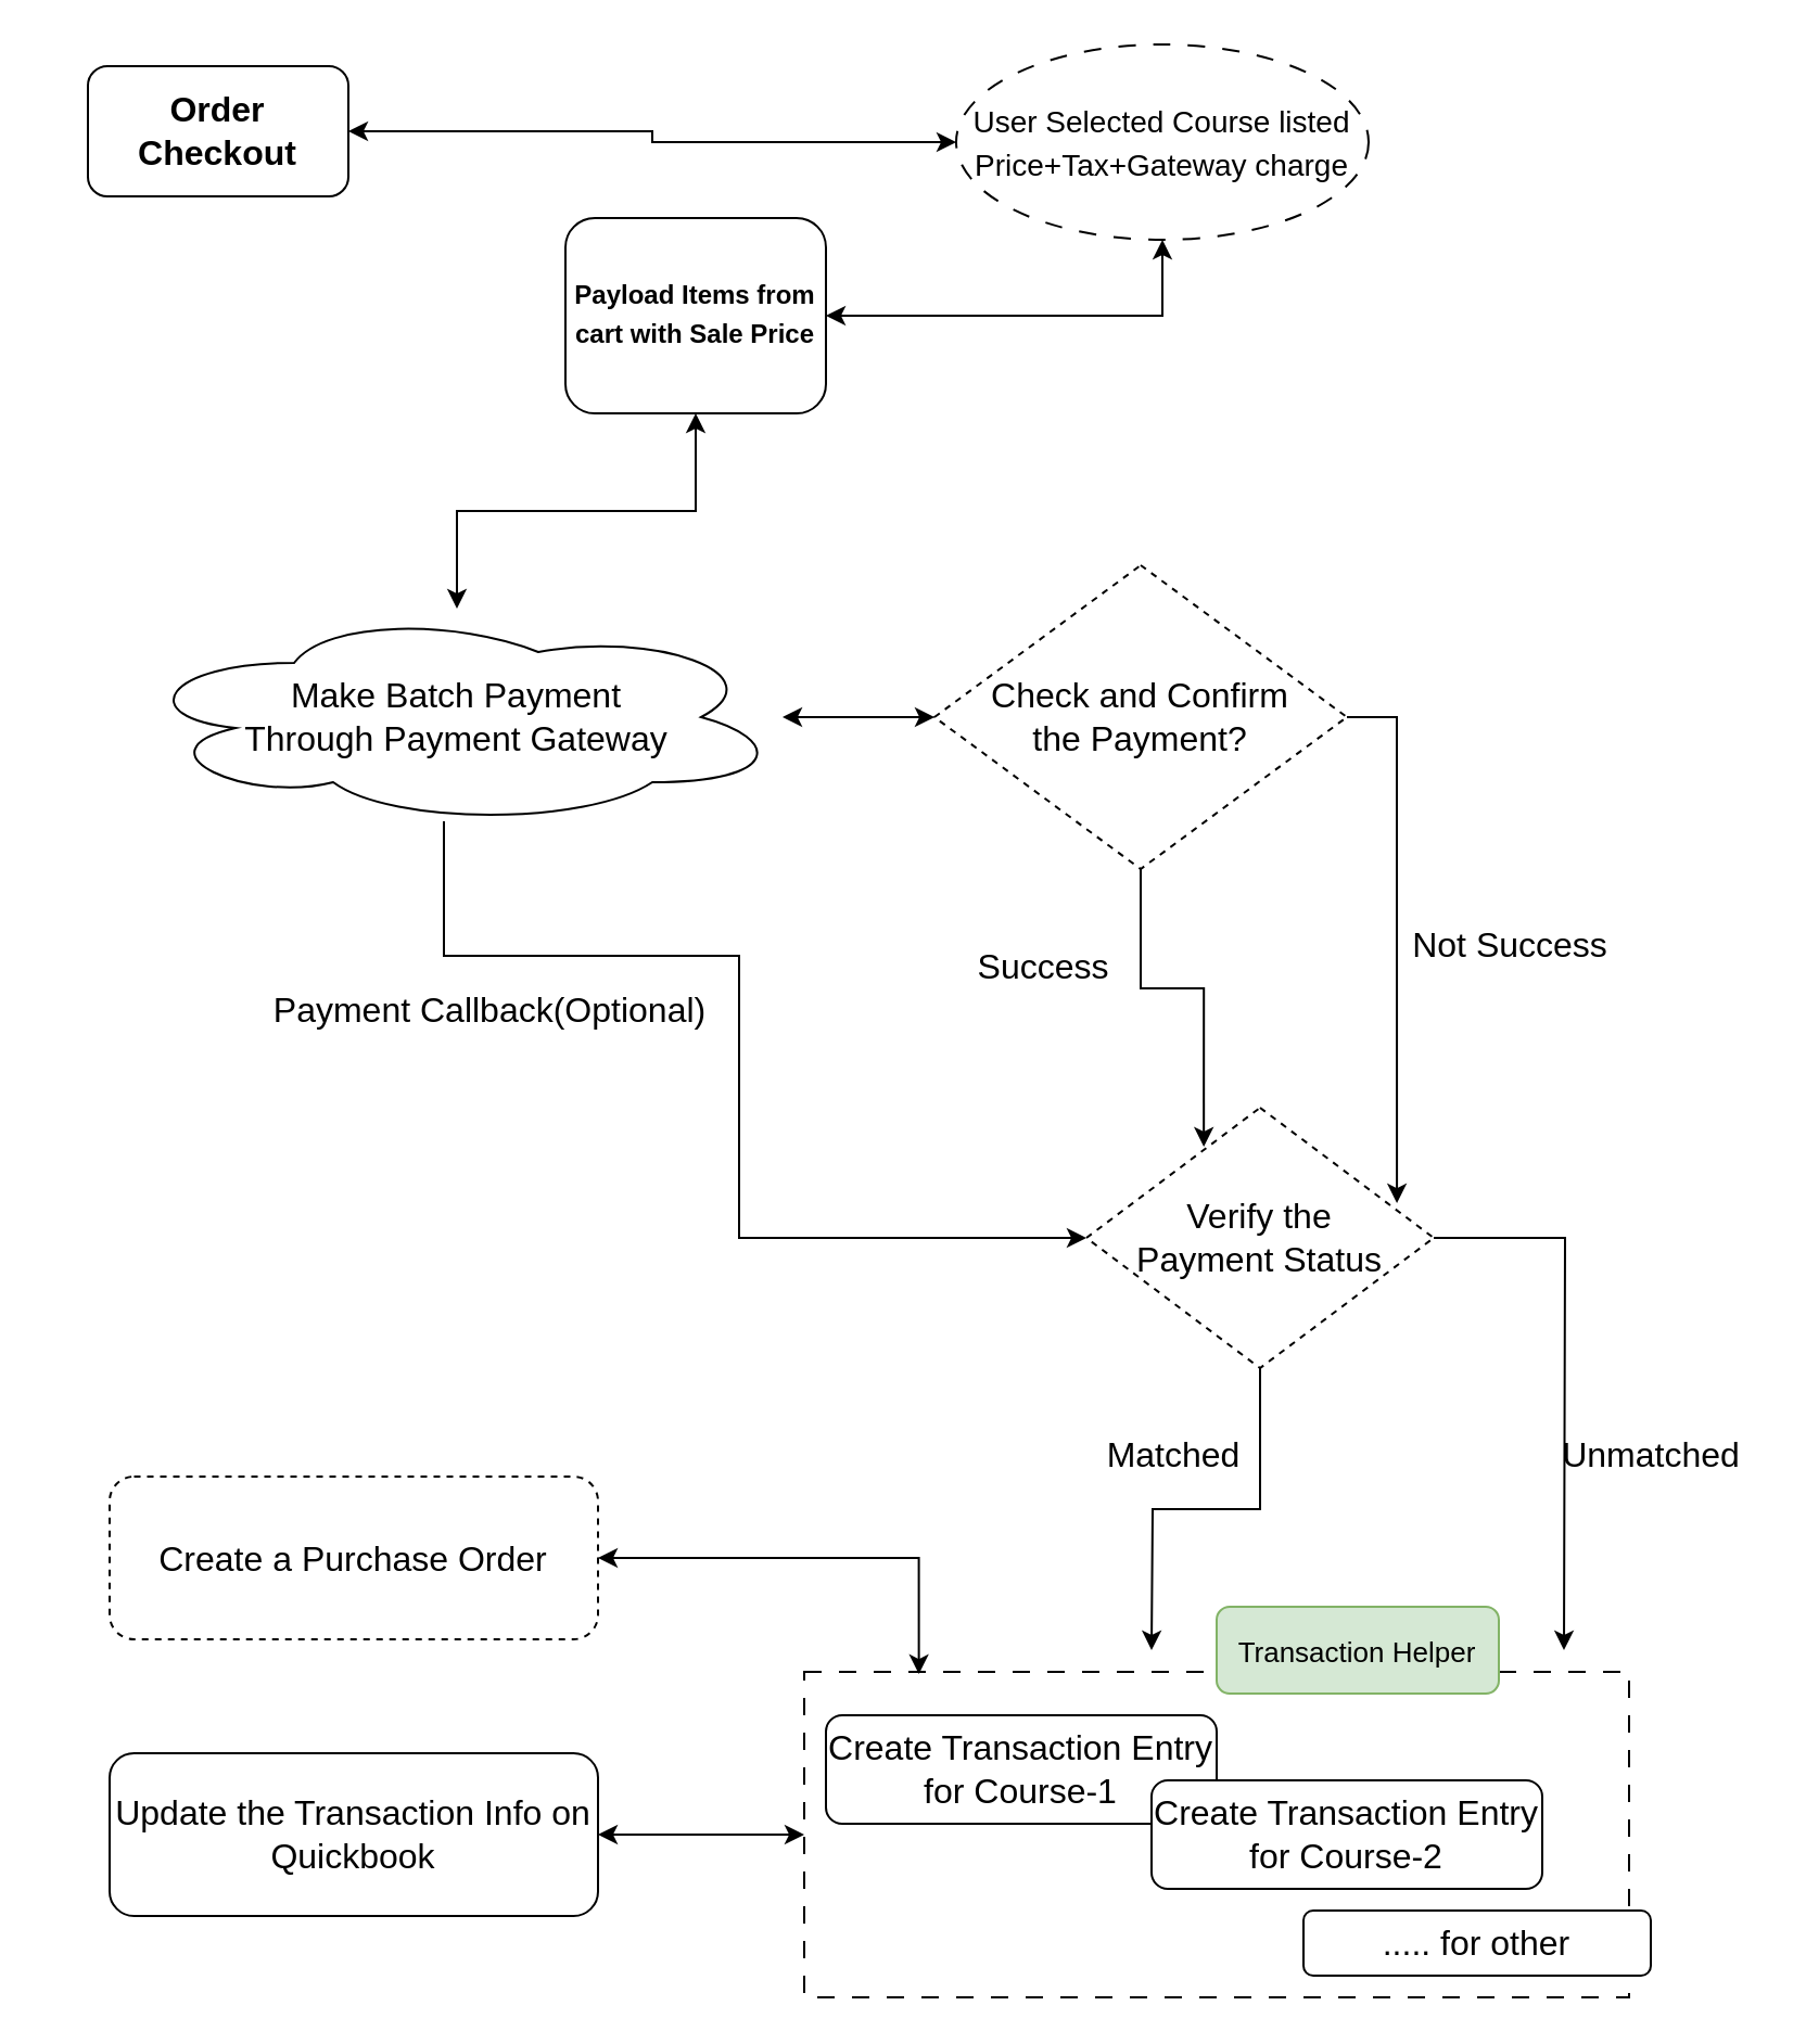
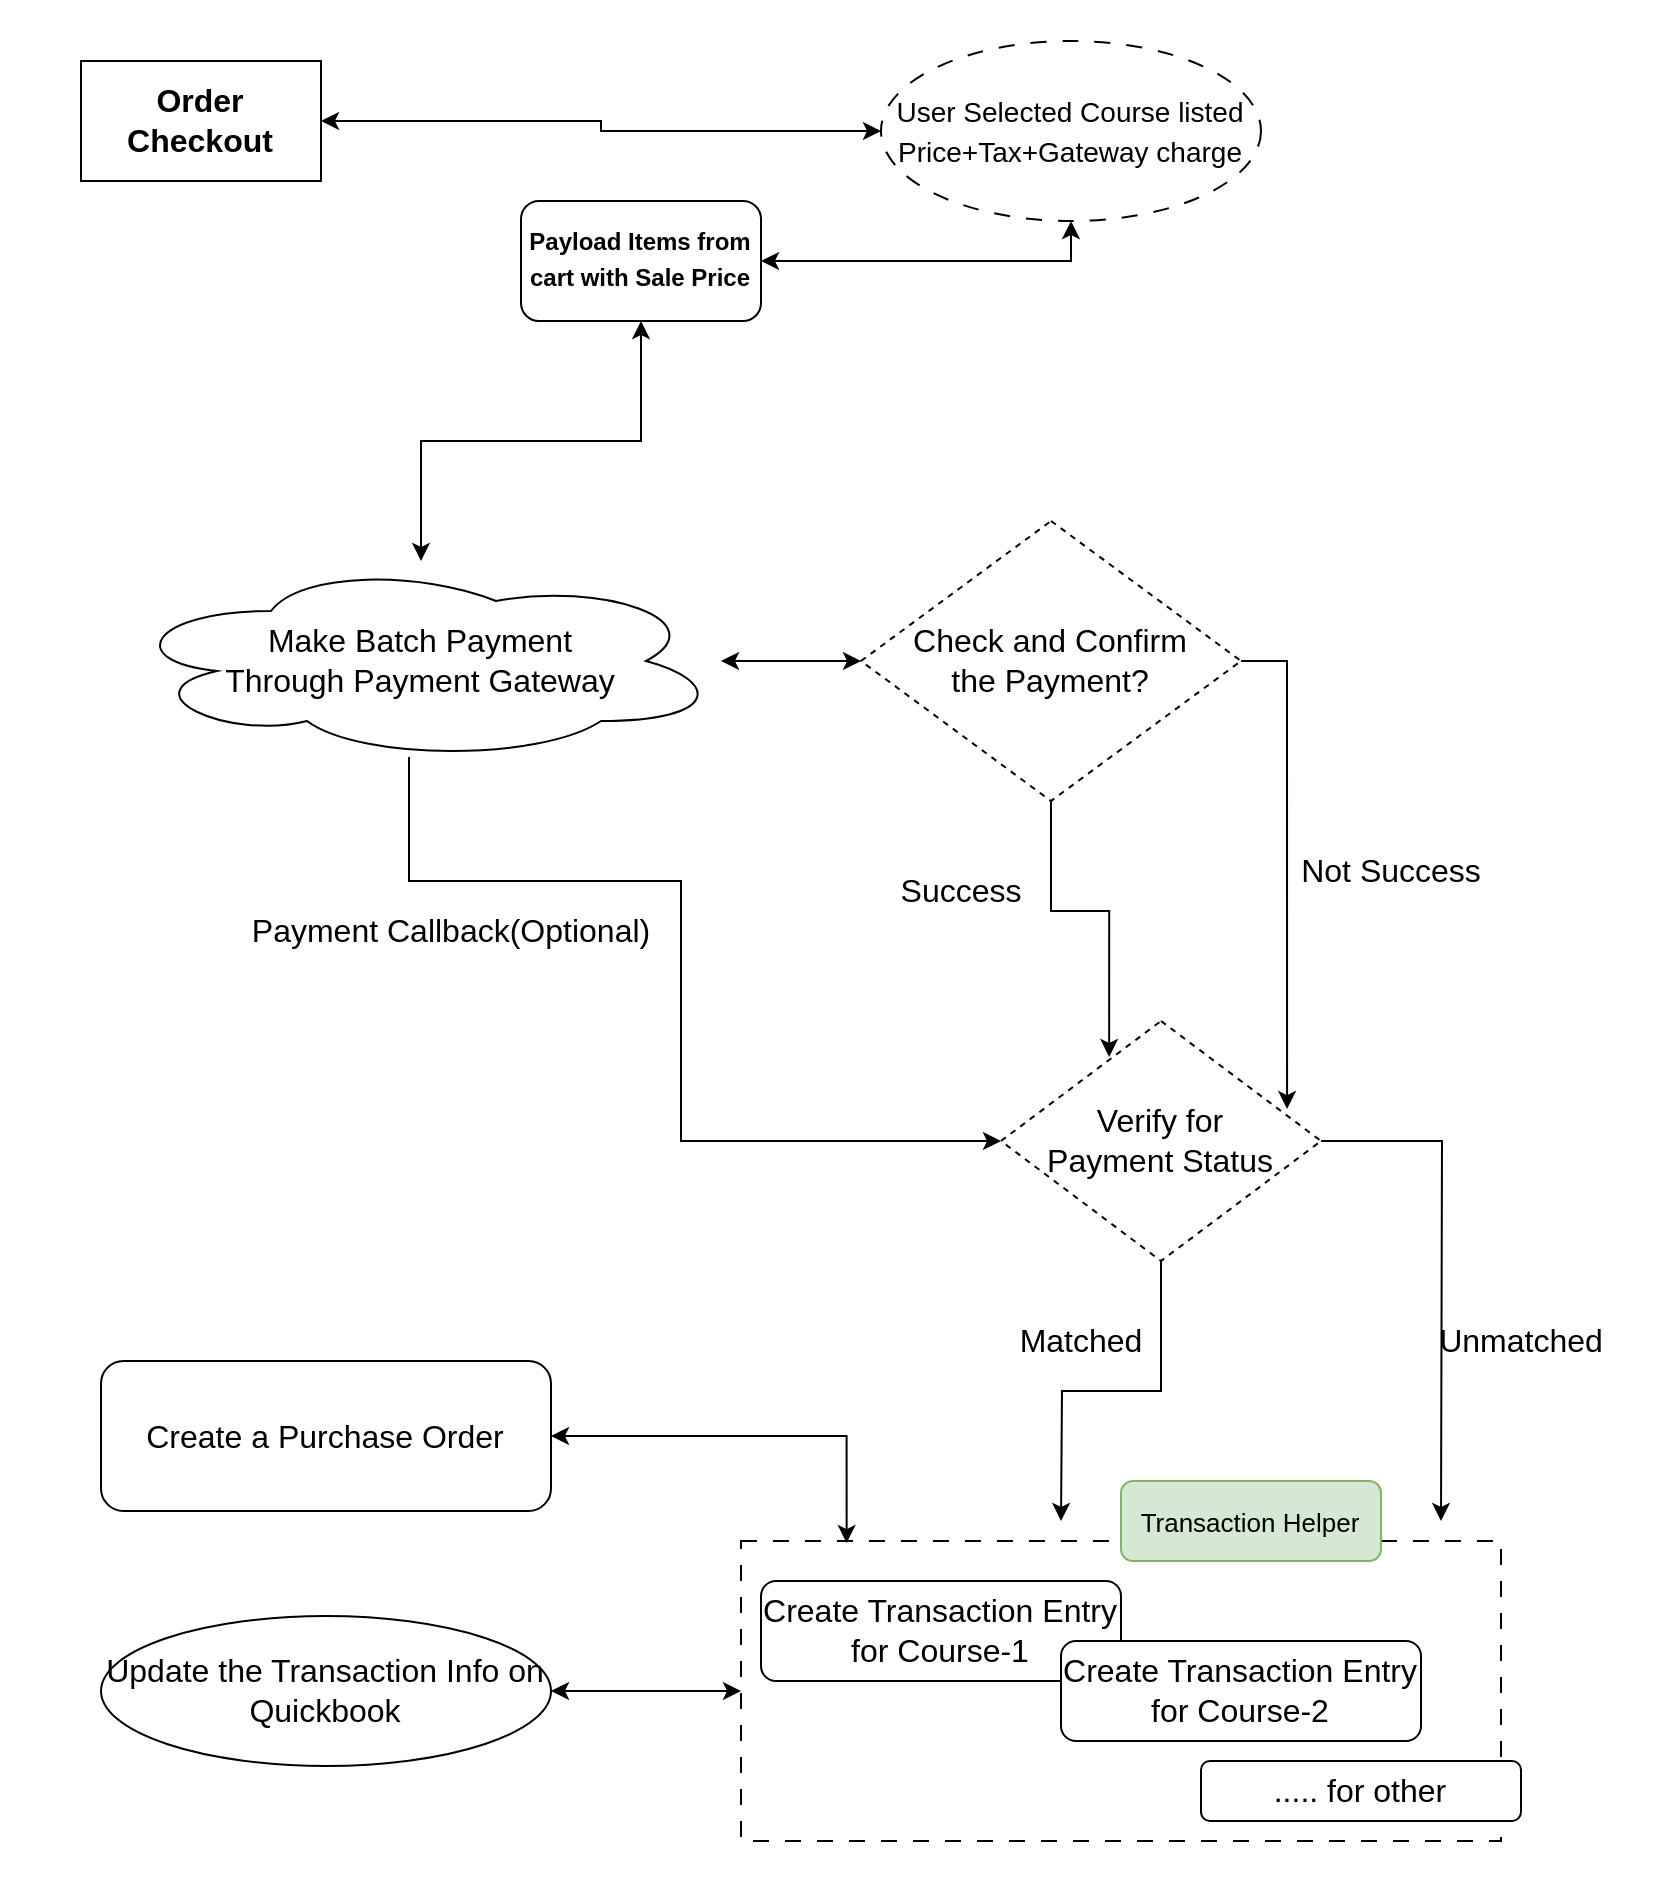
  <mxCell id="0" />
  <mxCell id="1" parent="0" />
  <mxCell id="2" style="edgeStyle=orthogonalEdgeStyle;rounded=0;orthogonalLoop=1;jettySize=auto;html=1;fontSize=16;startArrow=classic;startFill=1;" edge="1" parent="1" source="3" target="11"><mxGeometry relative="1" as="geometry" /></mxCell>
- <mxCell id="3" value="&lt;font style=&quot;font-size: 16px;&quot;&gt;&lt;b&gt;Order Checkout &lt;br&gt;&lt;/b&gt;&lt;/font&gt;" style="rounded=1;whiteSpace=wrap;html=1;" vertex="1" parent="1"><mxGeometry x="40" y="30" width="120" height="60" as="geometry" /></mxCell>
+ <mxCell id="3" value="&lt;font style=&quot;font-size: 16px;&quot;&gt;&lt;b&gt;Order Checkout &lt;br&gt;&lt;/b&gt;&lt;/font&gt;" style="whiteSpace=wrap;html=1;rounded=0;" vertex="1" parent="1"><mxGeometry x="40" y="30" width="120" height="60" as="geometry" /></mxCell>
  <mxCell id="4" style="edgeStyle=orthogonalEdgeStyle;rounded=0;orthogonalLoop=1;jettySize=auto;html=1;entryX=0.467;entryY=0.2;entryDx=0;entryDy=0;entryPerimeter=0;fontSize=16;startArrow=classic;startFill=1;strokeColor=none;" edge="1" parent="1" source="7" target="10"><mxGeometry relative="1" as="geometry" /></mxCell>
  <mxCell id="5" style="edgeStyle=orthogonalEdgeStyle;rounded=0;orthogonalLoop=1;jettySize=auto;html=1;fontSize=16;startArrow=classic;startFill=1;" edge="1" parent="1" source="7" target="10"><mxGeometry relative="1" as="geometry" /></mxCell>
  <mxCell id="6" style="edgeStyle=orthogonalEdgeStyle;rounded=0;orthogonalLoop=1;jettySize=auto;html=1;entryX=0.5;entryY=1;entryDx=0;entryDy=0;fontSize=16;startArrow=classic;startFill=1;" edge="1" parent="1" source="7" target="11"><mxGeometry relative="1" as="geometry" /></mxCell>
- <mxCell id="7" value="&lt;b&gt;Payload Items from cart with Sale Price&lt;/b&gt;&lt;font style=&quot;font-size: 16px;&quot;&gt;&lt;b&gt;&lt;br&gt;&lt;/b&gt;&lt;/font&gt;" style="rounded=1;whiteSpace=wrap;html=1;" vertex="1" parent="1"><mxGeometry x="260" y="100" width="120" height="90" as="geometry" /></mxCell>
+ <mxCell id="7" value="&lt;b&gt;Payload Items from cart with Sale Price&lt;/b&gt;&lt;font style=&quot;font-size: 16px;&quot;&gt;&lt;b&gt;&lt;br&gt;&lt;/b&gt;&lt;/font&gt;" style="rounded=1;whiteSpace=wrap;html=1;" vertex="1" parent="1"><mxGeometry x="260" y="100" width="120" height="60" as="geometry" /></mxCell>
  <mxCell id="8" style="edgeStyle=orthogonalEdgeStyle;rounded=0;orthogonalLoop=1;jettySize=auto;html=1;entryX=0;entryY=0.5;entryDx=0;entryDy=0;fontSize=16;startArrow=classic;startFill=1;" edge="1" parent="1" source="10" target="15"><mxGeometry relative="1" as="geometry" /></mxCell>
  <mxCell id="9" style="edgeStyle=orthogonalEdgeStyle;rounded=0;orthogonalLoop=1;jettySize=auto;html=1;fontSize=16;startArrow=none;startFill=0;exitX=0.48;exitY=0.98;exitDx=0;exitDy=0;exitPerimeter=0;entryX=0;entryY=0.5;entryDx=0;entryDy=0;" edge="1" parent="1" source="10" target="21"><mxGeometry relative="1" as="geometry"><mxPoint x="460" y="560" as="targetPoint" /><mxPoint x="200" y="440" as="sourcePoint" /><Array as="points"><mxPoint x="204" y="440" /><mxPoint x="340" y="440" /><mxPoint x="340" y="570" /></Array></mxGeometry></mxCell>
  <mxCell id="10" value="Make Batch Payment &lt;br&gt;Through Payment Gateway" style="ellipse;shape=cloud;whiteSpace=wrap;html=1;fontSize=16;" vertex="1" parent="1"><mxGeometry x="60" y="280" width="300" height="100" as="geometry" /></mxCell>
  <mxCell id="11" value="&lt;font style=&quot;font-size: 14px;&quot;&gt;User Selected Course listed Price+Tax+Gateway charge&lt;/font&gt;" style="ellipse;whiteSpace=wrap;html=1;fontSize=16;dashed=1;dashPattern=8 8;" vertex="1" parent="1"><mxGeometry x="440" y="20" width="190" height="90" as="geometry" /></mxCell>
  <mxCell id="12" value="" style="shape=image;html=1;verticalAlign=top;verticalLabelPosition=bottom;labelBackgroundColor=#ffffff;imageAspect=0;aspect=fixed;image=https://cdn3.iconfinder.com/data/icons/payment-method-1/64/_Paypal-39-128.png;fontSize=16;" vertex="1" parent="1"><mxGeometry x="80" y="200" width="118" height="118" as="geometry" /></mxCell>
  <mxCell id="13" style="edgeStyle=orthogonalEdgeStyle;rounded=0;orthogonalLoop=1;jettySize=auto;html=1;fontSize=16;startArrow=none;startFill=0;entryX=0.894;entryY=0.367;entryDx=0;entryDy=0;entryPerimeter=0;" edge="1" parent="1" source="15" target="21"><mxGeometry relative="1" as="geometry"><mxPoint x="680" y="520" as="targetPoint" /><Array as="points"><mxPoint x="643" y="330" /></Array></mxGeometry></mxCell>
  <mxCell id="14" style="edgeStyle=orthogonalEdgeStyle;rounded=0;orthogonalLoop=1;jettySize=auto;html=1;fontSize=16;startArrow=none;startFill=0;entryX=0.338;entryY=0.15;entryDx=0;entryDy=0;entryPerimeter=0;" edge="1" parent="1" source="15" target="21"><mxGeometry relative="1" as="geometry"><mxPoint x="525" y="520" as="targetPoint" /></mxGeometry></mxCell>
  <mxCell id="15" value="Check and Confirm &lt;br&gt;the Payment?" style="rhombus;whiteSpace=wrap;html=1;fontSize=16;dashed=1;" vertex="1" parent="1"><mxGeometry x="430" y="260" width="190" height="140" as="geometry" /></mxCell>
  <mxCell id="16" value="Not Success" style="text;html=1;align=center;verticalAlign=middle;resizable=0;points=[];autosize=1;strokeColor=none;fillColor=none;fontSize=16;" vertex="1" parent="1"><mxGeometry x="640" y="420" width="110" height="30" as="geometry" /></mxCell>
  <mxCell id="17" value="Success" style="text;html=1;align=center;verticalAlign=middle;resizable=0;points=[];autosize=1;strokeColor=none;fillColor=none;fontSize=16;" vertex="1" parent="1"><mxGeometry x="440" y="430" width="80" height="30" as="geometry" /></mxCell>
  <mxCell id="18" value="Payment Callback(Optional)" style="text;html=1;align=center;verticalAlign=middle;resizable=0;points=[];autosize=1;strokeColor=none;fillColor=none;fontSize=16;" vertex="1" parent="1"><mxGeometry x="115" y="450" width="220" height="30" as="geometry" /></mxCell>
  <mxCell id="19" style="edgeStyle=orthogonalEdgeStyle;rounded=0;orthogonalLoop=1;jettySize=auto;html=1;fontSize=16;startArrow=none;startFill=0;" edge="1" parent="1" source="21"><mxGeometry relative="1" as="geometry"><mxPoint x="530" y="760" as="targetPoint" /></mxGeometry></mxCell>
  <mxCell id="20" style="edgeStyle=orthogonalEdgeStyle;rounded=0;orthogonalLoop=1;jettySize=auto;html=1;fontSize=16;startArrow=none;startFill=0;" edge="1" parent="1" source="21"><mxGeometry relative="1" as="geometry"><mxPoint x="720" y="760" as="targetPoint" /></mxGeometry></mxCell>
- <mxCell id="21" value="Verify the &lt;br&gt;Payment Status" style="rhombus;whiteSpace=wrap;html=1;fontSize=16;dashed=1;" vertex="1" parent="1"><mxGeometry x="500" y="510" width="160" height="120" as="geometry" /></mxCell>
+ <mxCell id="21" value="Verify for &lt;br&gt;Payment Status" style="rhombus;whiteSpace=wrap;html=1;fontSize=16;dashed=1;" vertex="1" parent="1"><mxGeometry x="500" y="510" width="160" height="120" as="geometry" /></mxCell>
  <mxCell id="22" value="Matched" style="text;html=1;align=center;verticalAlign=middle;resizable=0;points=[];autosize=1;strokeColor=none;fillColor=none;fontSize=16;" vertex="1" parent="1"><mxGeometry x="500" y="655" width="80" height="30" as="geometry" /></mxCell>
  <mxCell id="23" value="Unmatched" style="text;html=1;align=center;verticalAlign=middle;resizable=0;points=[];autosize=1;strokeColor=none;fillColor=none;fontSize=16;" vertex="1" parent="1"><mxGeometry x="710" y="655" width="100" height="30" as="geometry" /></mxCell>
  <mxCell id="24" value="" style="rounded=0;whiteSpace=wrap;html=1;fontSize=16;dashed=1;dashPattern=8 8;" vertex="1" parent="1"><mxGeometry x="370" y="770" width="380" height="150" as="geometry" /></mxCell>
  <mxCell id="25" value="Create Transaction Entry for Course-1" style="rounded=1;whiteSpace=wrap;html=1;fontSize=16;" vertex="1" parent="1"><mxGeometry x="380" y="790" width="180" height="50" as="geometry" /></mxCell>
  <mxCell id="26" value="Create Transaction Entry for Course-2" style="rounded=1;whiteSpace=wrap;html=1;fontSize=16;" vertex="1" parent="1"><mxGeometry x="530" y="820" width="180" height="50" as="geometry" /></mxCell>
  <mxCell id="27" value="..... for other" style="rounded=1;whiteSpace=wrap;html=1;fontSize=16;" vertex="1" parent="1"><mxGeometry x="600" y="880" width="160" height="30" as="geometry" /></mxCell>
  <mxCell id="28" style="edgeStyle=orthogonalEdgeStyle;rounded=0;orthogonalLoop=1;jettySize=auto;html=1;fontSize=16;startArrow=classic;startFill=1;" edge="1" parent="1" source="29" target="24"><mxGeometry relative="1" as="geometry" /></mxCell>
- <mxCell id="29" value="Update the Transaction Info on Quickbook" style="rounded=1;whiteSpace=wrap;html=1;fontSize=16;" vertex="1" parent="1"><mxGeometry x="50" y="807.5" width="225" height="75" as="geometry" /></mxCell>
+ <mxCell id="29" value="Update the Transaction Info on Quickbook" style="ellipse;whiteSpace=wrap;html=1;fontSize=16;" vertex="1" parent="1"><mxGeometry x="50" y="807.5" width="225" height="75" as="geometry" /></mxCell>
  <mxCell id="30" style="edgeStyle=orthogonalEdgeStyle;rounded=0;orthogonalLoop=1;jettySize=auto;html=1;entryX=0.139;entryY=0.007;entryDx=0;entryDy=0;entryPerimeter=0;fontSize=16;startArrow=classic;startFill=1;" edge="1" parent="1" source="31" target="24"><mxGeometry relative="1" as="geometry" /></mxCell>
- <mxCell id="31" value="Create a Purchase Order" style="rounded=1;whiteSpace=wrap;html=1;fontSize=16;dashed=1;" vertex="1" parent="1"><mxGeometry x="50" y="680" width="225" height="75" as="geometry" /></mxCell>
+ <mxCell id="31" value="Create a Purchase Order" style="rounded=1;whiteSpace=wrap;html=1;fontSize=16;" vertex="1" parent="1"><mxGeometry x="50" y="680" width="225" height="75" as="geometry" /></mxCell>
  <mxCell id="32" value="" style="shape=image;verticalLabelPosition=bottom;labelBackgroundColor=default;verticalAlign=top;aspect=fixed;imageAspect=0;image=http://designsystem.quickbooks.com/wp-content/uploads/2022/09/qb-logo-horizontal-preferred.svg;" vertex="1" parent="1"><mxGeometry x="20" y="595" width="267.88" height="85" as="geometry" /></mxCell>
  <mxCell id="33" value="&lt;font style=&quot;font-size: 13px;&quot;&gt;Transaction Helper&lt;/font&gt;" style="rounded=1;whiteSpace=wrap;html=1;fontSize=16;fillColor=#d5e8d4;strokeColor=#82b366;" vertex="1" parent="1"><mxGeometry x="560" y="740" width="130" height="40" as="geometry" /></mxCell>
